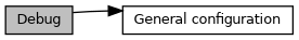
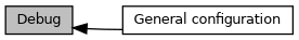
  digraph {
    rankdir=LR
    node [color=black fontname=Helvetica fontsize=10 shape=record style=filled]
    n1 [fillcolor=grey75 fontcolor=black height=0.2 label=Debug width=0.4]
    n2 [fillcolor=white height=0.2 label="General configuration" width=0.4]
-   n2 -> n1 [dir=back fontname=Helvetica fontsize=10 labelfontname=Helvetica labelfontsize=10 shape=plaintext style=solid]
+   n1 -> n2 [dir=back fontname=Helvetica fontsize=10 labelfontname=Helvetica labelfontsize=10 shape=plaintext style=solid]
  }
